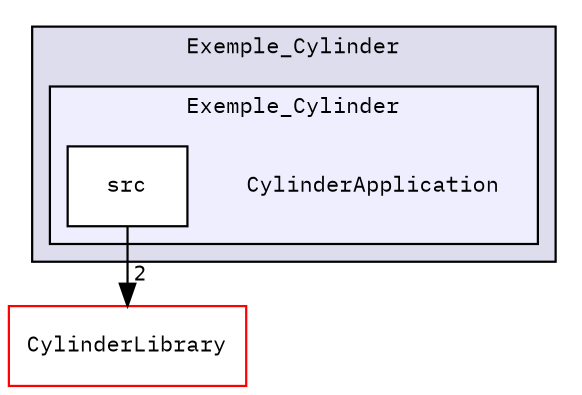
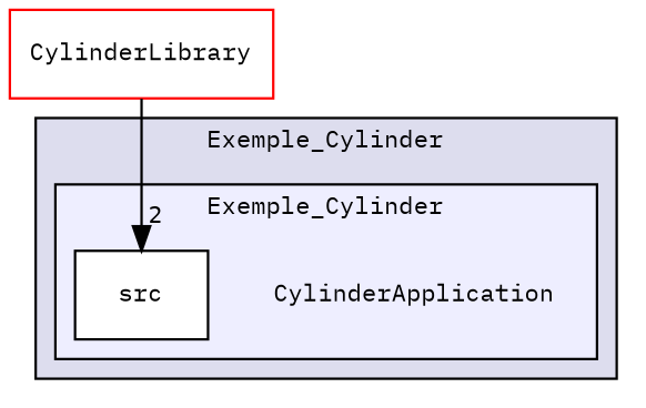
  digraph {
    compound=true
    fontname="IBM Plex Mono"
    node [fontname="IBM Plex Mono" fontsize=10 shape=box fillcolor=white style=filled]
    n1 [label=CylinderApplication shape=plaintext fillcolor="" style=""]
    n2 [color=black label=src]
    n3 [color=red label=CylinderLibrary]
    subgraph cluster_1 {
      bgcolor="#ddddee"
      fontsize=10
      label=Exemple_Cylinder
      pencolor=black
      subgraph cluster_2 {
        bgcolor="#eeeeff"
        fontsize=10
        pencolor=black
        n1
        n2
      }
    }
-   n2 -> n3 [headlabel=2 labeldistance=1.5 labelfontname=Helvetica labelfontsize=9 fontname="IBM Plex Mono"]
+   n3 -> n2 [headlabel=2 labeldistance=1.5 labelfontname=Helvetica labelfontsize=9 fontname="IBM Plex Mono"]
  }
